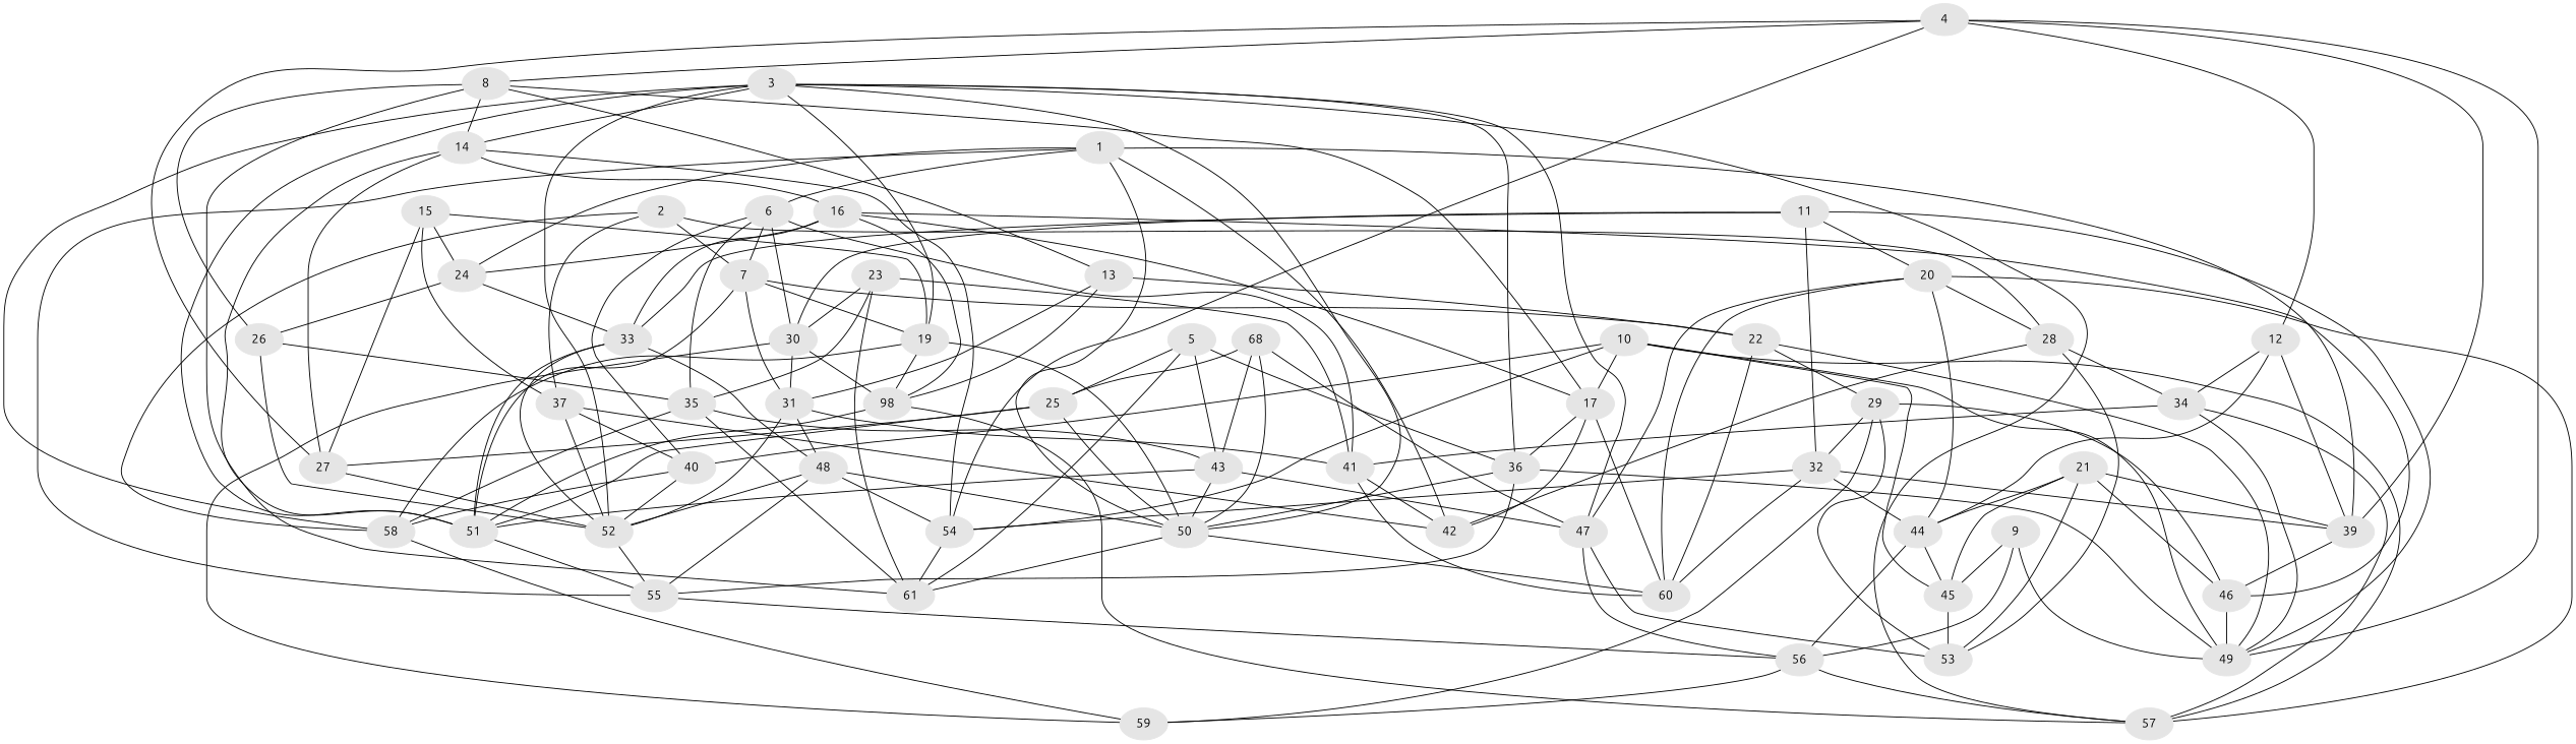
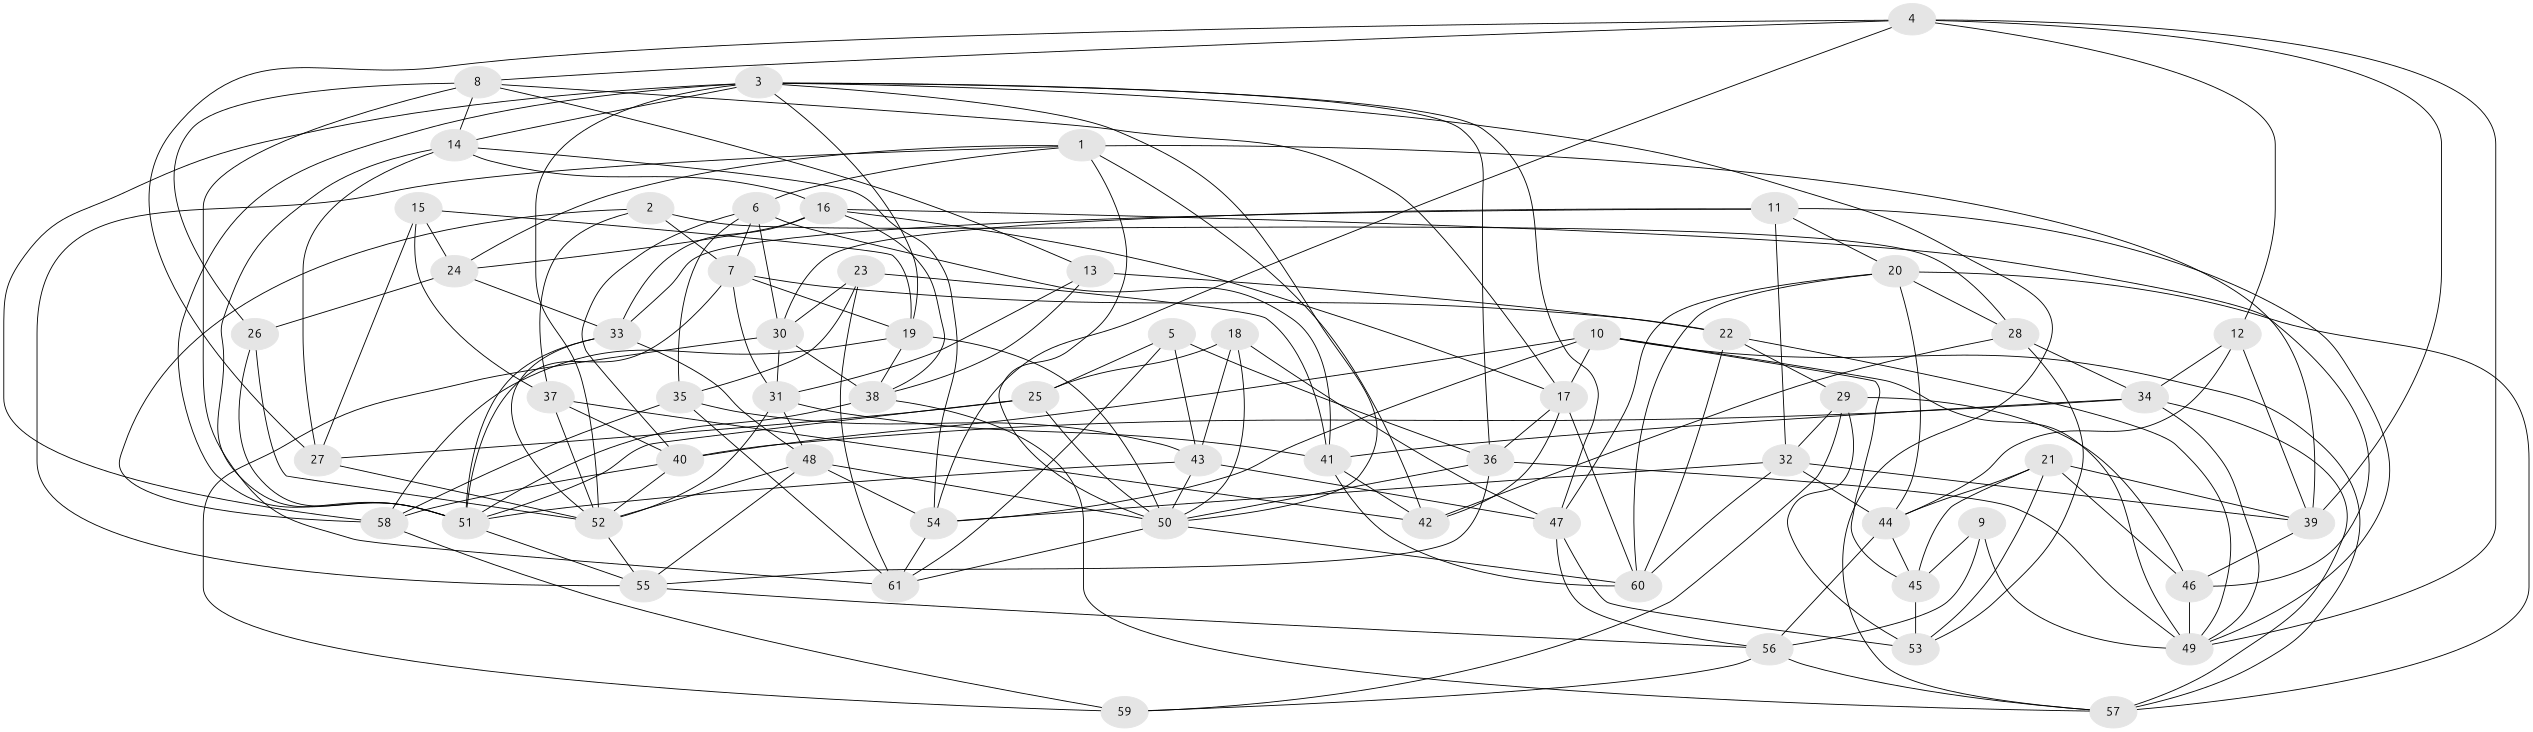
  graph {
    fontname=Ubuntu
    node [color=gray90 fontname=Ubuntu style=filled]
    edge [fontname=Ubuntu weight=1.0]
    1
    6
    24
    39
    42
    50
    55
    7
    30
    35
    40
    41
    26
    33
    46
    61
    60
    56
    2
    28
    37
    58
    19
    51
    22
    31
    53
    34
    52
    59
    3
    14
    36
    47
    57
    27
    54
    16
-   38 [label=98]
+   38
    49
    4
    8
    12
    13
    17
    44
    5
    25
    43
    29
    48
    9
    45
    10
    11
    20
    32
    15
-   18 [label=68]
+   18
    21
    23
    1 -- 6
    1 -- 24
    1 -- 39
    1 -- 42
    1 -- 50
    1 -- 55
    6 -- 7
    6 -- 30
    6 -- 35
    6 -- 40
    6 -- 41
    24 -- 26
    24 -- 33
    39 -- 46
    50 -- 61
    50 -- 60
    55 -- 56
    7 -- 19
    7 -- 51
    7 -- 22
    7 -- 31
    30 -- 31
    30 -- 59
    30 -- 38
    35 -- 61
    35 -- 58
    35 -- 43
    40 -- 58
    40 -- 52
    41 -- 42
    41 -- 60
-   26 -- 35
+   26 -- 51
    26 -- 52
    33 -- 51
    33 -- 52
    33 -- 48
    46 -- 49 [weight=2.0]
    56 -- 59
    56 -- 57
    2 -- 7
    2 -- 28
    2 -- 37
    2 -- 58
    28 -- 42
    28 -- 53
    28 -- 34
    37 -- 42 [weight=2.0]
    37 -- 40
    37 -- 52
    58 -- 59
    19 -- 50
    19 -- 58
    19 -- 38
    51 -- 55
    22 -- 60
    22 -- 49
    22 -- 29 [weight=2.0]
    31 -- 41
    31 -- 52
    31 -- 48
+   34 -- 40
    34 -- 41
    34 -- 57
    34 -- 49
    52 -- 55
    3 -- 50
    3 -- 58
    3 -- 19
    3 -- 51
    3 -- 52 [weight=2.0]
    3 -- 14
    3 -- 36
    3 -- 47
    3 -- 57
    14 -- 51
    14 -- 27
    14 -- 54
    14 -- 16
    36 -- 50
    36 -- 55
    36 -- 49
    47 -- 56
    47 -- 53
    27 -- 52
    54 -- 61
    16 -- 24
    16 -- 33
    16 -- 46
    16 -- 38
    16 -- 17
    38 -- 51
    38 -- 57
    4 -- 39
    4 -- 27
    4 -- 54
    4 -- 49
    4 -- 8
    4 -- 12
    8 -- 26
    8 -- 61
    8 -- 14
    8 -- 13
    8 -- 17
    12 -- 39
    12 -- 34
    12 -- 44
    13 -- 22
    13 -- 31
    13 -- 38
    17 -- 42
    17 -- 60
    17 -- 36
    44 -- 56
    44 -- 45
    5 -- 61
    5 -- 36
    5 -- 25
    5 -- 43
    25 -- 50
    25 -- 51
    25 -- 27 [weight=2.0]
    43 -- 50
    43 -- 51
    43 -- 47
    29 -- 46
    29 -- 53
    29 -- 59
    29 -- 32
    48 -- 50
    48 -- 55
    48 -- 52
    48 -- 54
    9 -- 56
    9 -- 49 [weight=2.0]
    9 -- 45
    45 -- 53
    10 -- 40
    10 -- 57
    10 -- 54
    10 -- 49
    10 -- 17
    10 -- 45
    11 -- 30
    11 -- 33
    11 -- 49
    11 -- 20
    11 -- 32
    20 -- 60
    20 -- 28
    20 -- 47
    20 -- 57
    20 -- 44
    32 -- 39
    32 -- 60
    32 -- 54
    32 -- 44
    15 -- 24
    15 -- 37
    15 -- 19
    15 -- 27
    18 -- 50
    18 -- 47
    18 -- 25
    18 -- 43
    21 -- 39
    21 -- 46
    21 -- 53
    21 -- 44
    21 -- 45 [weight=2.0]
    23 -- 30
    23 -- 35
    23 -- 41
    23 -- 61
  }
